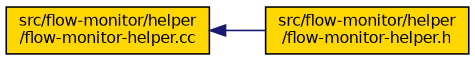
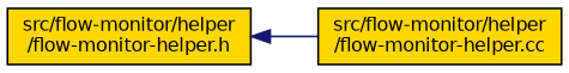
  digraph {
    rankdir=LR
    node [color=black fillcolor=gold fontname=Helvetica fontsize=10 shape=record style=filled]
    n1 [fontcolor=black height=0.2 label="src/flow-monitor/helper\l/flow-monitor-helper.h" width=0.4]
    n2 [height=0.2 label="src/flow-monitor/helper\l/flow-monitor-helper.cc" width=0.4]
-   n2 -> n1 [color=midnightblue dir=back fontname=Helvetica fontsize=10 labelfontname=Helvetica labelfontsize=10 style=solid]
+   n1 -> n2 [color=midnightblue dir=back fontname=Helvetica fontsize=10 labelfontname=Helvetica labelfontsize=10 style=solid]
  }
